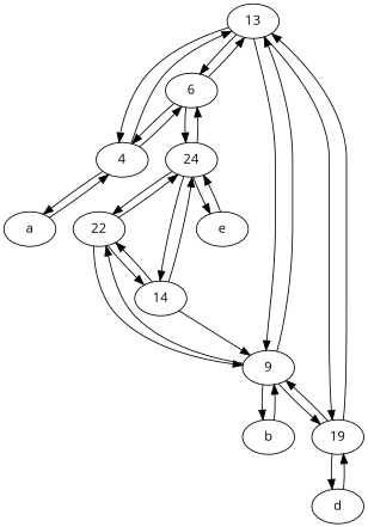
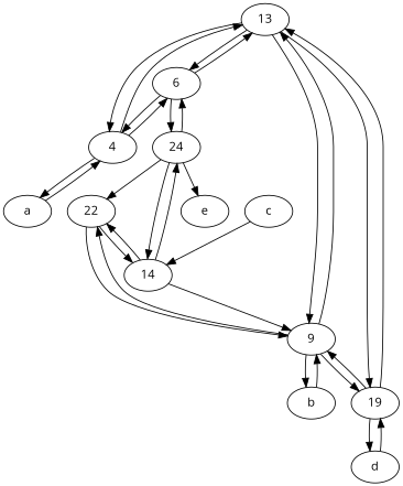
  digraph {
    fontname="Open Sans"
    node [fontname="Open Sans"]
    edge [fontname="Open Sans"]
    n1 [label=13]
    6
    9
    19
    4
    24
    22
    b
    d
    a
    14
    e
+   c
    n1 -> 6
    n1 -> 9
    n1 -> 19
    n1 -> 4
    6 -> n1
    6 -> 4
    6 -> 24
    9 -> n1
    9 -> 19
    9 -> 22
    9 -> b
    19 -> n1
    19 -> 9
    19 -> d
    4 -> n1
    4 -> 6
    4 -> a
    24 -> 6
    24 -> 22
    24 -> 14
    24 -> e
    22 -> 9
-   22 -> 24
    22 -> 14
    b -> 9
    d -> 19
    a -> 4
    14 -> 9
    14 -> 24
    14 -> 22
-   e -> 24
+   c -> 14
  }
